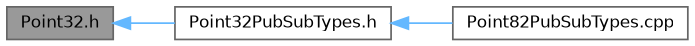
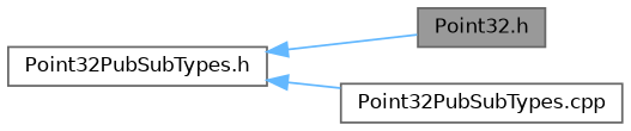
  digraph {
    rankdir=LR
    node [color=grey40 fillcolor=white fontname=Helvetica fontsize=10 shape=box style=filled]
    edge [color=steelblue1 dir=back fontname=Helvetica fontsize=10 labelfontname=Helvetica labelfontsize=10 style=solid]
    n1 [color=gray40 fillcolor=grey60 fontcolor=black height=0.2 label="Point32.h" width=0.4]
    n2 [height=0.2 label="Point32PubSubTypes.h" width=0.4]
-   n3 [height=0.2 label="Point82PubSubTypes.cpp" width=0.4]
-   n1 -> n2
+   n3 [height=0.2 label="Point32PubSubTypes.cpp" width=0.4]
+   n2 -> n1
    n2 -> n3
  }
